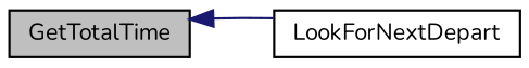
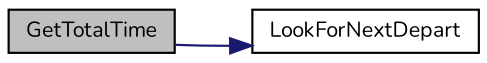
  digraph {
    rankdir=LR
    fontname=Nunito
    node [color=black fontname=Nunito fontsize=10 shape=record style=filled]
    n1 [fillcolor=grey75 fontcolor=black height=0.2 label=GetTotalTime width=0.4]
    n2 [fillcolor=white height=0.2 label=LookForNextDepart width=0.4]
-   n2 -> n1 [color=midnightblue fontname=Nunito fontsize=10 labelfontname=Helvetica labelfontsize=10 style=solid]
+   n1 -> n2 [color=midnightblue fontname=Nunito fontsize=10 labelfontname=Helvetica labelfontsize=10 style=solid]
  }
